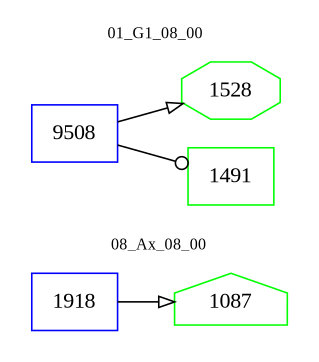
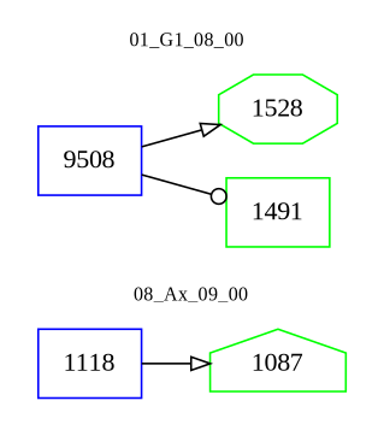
  digraph {
    fontname="Liberation Serif"
    rankdir=LR
    node [color=green fontname="Liberation Serif" shape=box]
    edge [arrowhead=onormal color=black fontname="Liberation Serif"]
-   n1 [color=blue label=1918]
+   n1 [color=blue label=1118]
    n2 [label=1087 shape=house]
    n3 [color=blue label=9508]
    n4 [label=1491]
    n5 [label=1528 shape=octagon]
    subgraph cluster_1 {
      color=white
      fontsize=10
-     label="08_Ax_08_00"
+     label="08_Ax_09_00"
      n1
      n2
    }
    subgraph cluster_2 {
      color=white
      fontsize=10
      label="01_G1_08_00"
      n3
      n4
      n5
    }
    n1 -> n2
    n3 -> n4 [arrowhead=odot]
    n3 -> n5
  }
